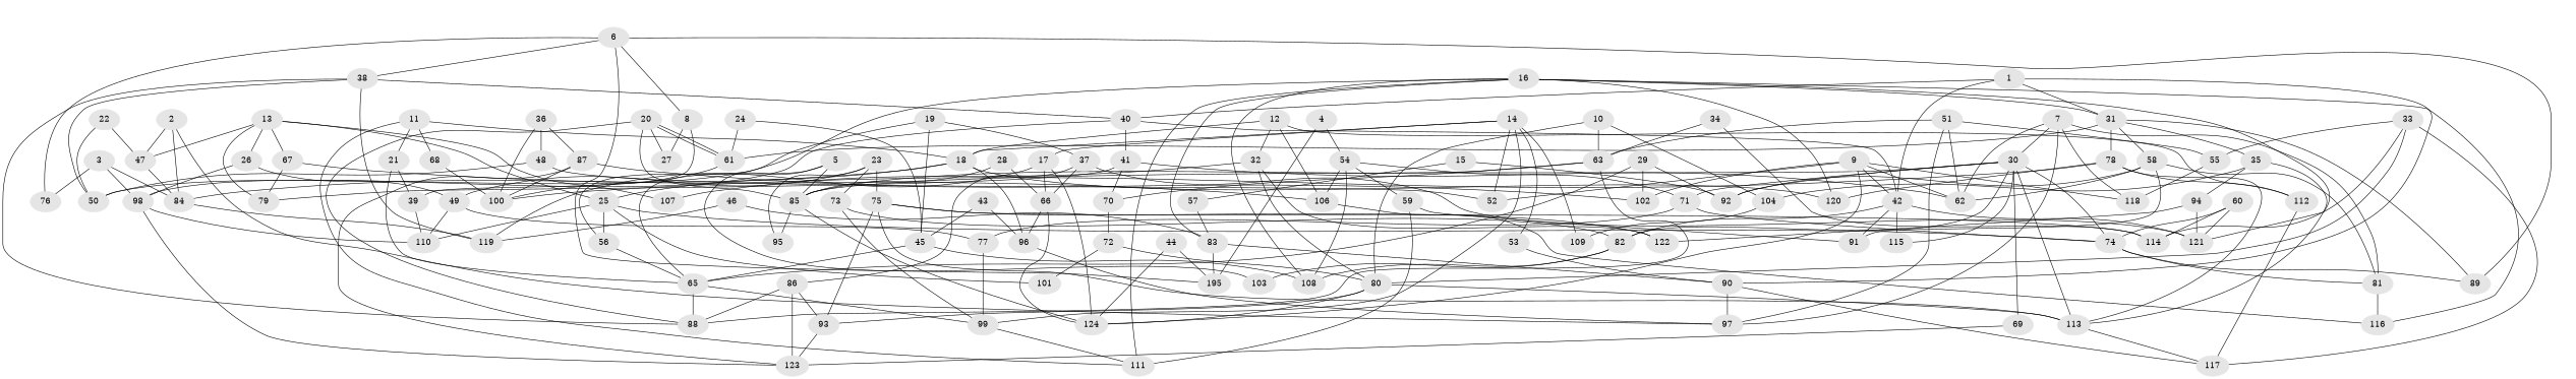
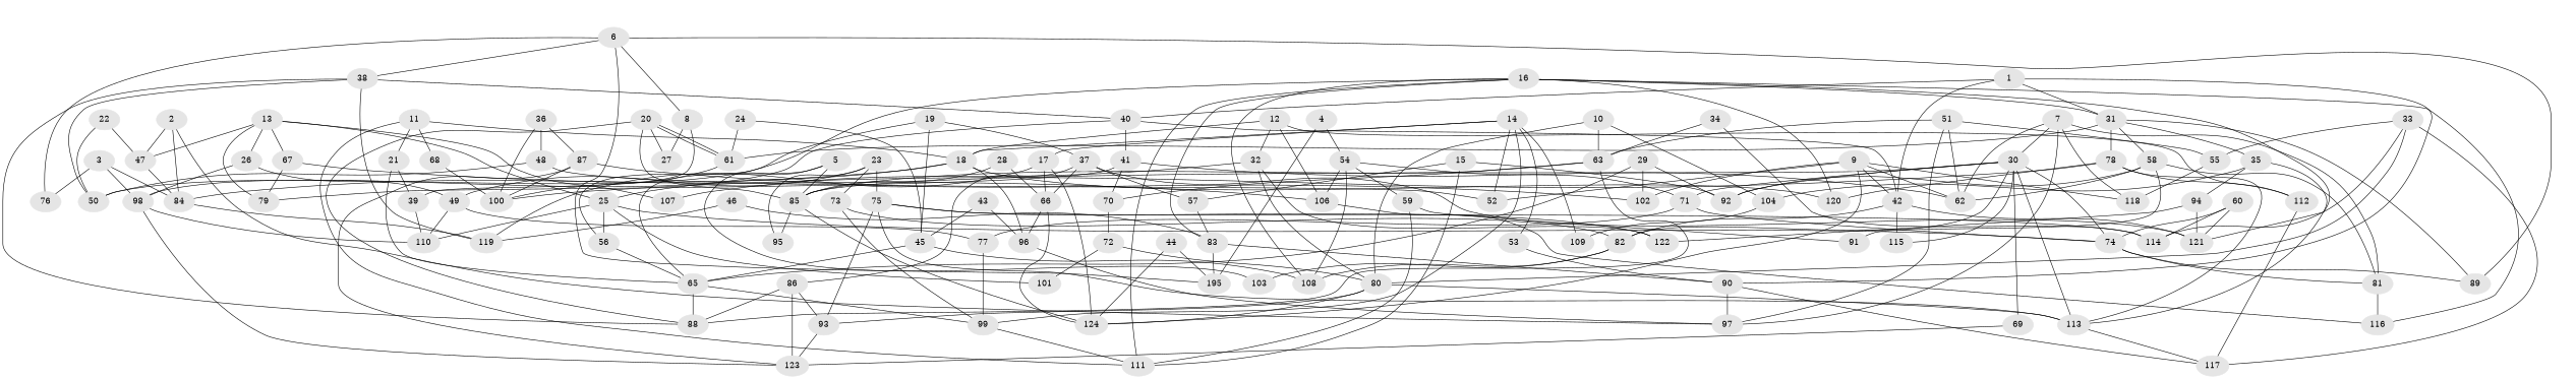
  graph {
    node [color=gray90 style=filled]
    1
    31
    40
    42
    90
    89
    61
    35
    58
    78
    98
    41
    121
    82
    115
    91
    97
    117
    2
    47
    84
    119
    3
    76
    110
    123
    4
    54
    n29 [label=195]
    106
    108
    71
    59
    5
    65
    85
    103
    99
    88
    124
    95
    6
    8
    38
    27
    39
    50
    7
    30
    62
    81
    118
    92
    74
    69
    113
    116
    9
    52
    102
    10
    63
    80
    104
    70
    93
    109
    11
    18
    21
    68
    111
    25
    120
    96
    100
    12
    32
    112
    107
    122
    13
    26
    67
    79
    56
    101
    49
    14
    17
    53
    66
    15
    57
    83
    16
    19
    37
    45
    86
    20
    22
    23
    73
    75
    77
    114
    24
    28
    29
    94
    33
    55
    34
    36
    48
    87
    72
    43
    44
    46
    51
    60
    1 -- 31
    1 -- 40
    1 -- 42
    1 -- 90
    31 -- 89
    31 -- 61
    31 -- 35
    31 -- 58
    31 -- 78
    40 -- 42
    40 -- 98
    40 -- 41
    42 -- 121
    42 -- 82
    42 -- 115
-   42 -- 91
    90 -- 97
    90 -- 117
    61 -- 100
    35 -- 113
    35 -- 104
    35 -- 94
    58 -- 91
    58 -- 62
    58 -- 81
    58 -- 92
    78 -- 113
    78 -- 120
    78 -- 100
    78 -- 112
    98 -- 110
    98 -- 123
    41 -- 62
    41 -- 70
    41 -- 79
    82 -- 108
    82 -- 103
    2 -- 97
    2 -- 47
    2 -- 84
    47 -- 84
    84 -- 119
    3 -- 98
    3 -- 84
    3 -- 76
    4 -- 54
    4 -- n29
    54 -- 106
    54 -- 108
    54 -- 71
    54 -- 59
    106 -- 116
    71 -- 74
    71 -- 77
    59 -- 91
    59 -- 111
    5 -- 65
    5 -- 85
    5 -- 103
    65 -- 99
    65 -- 88
    85 -- 124
    85 -- 95
    99 -- 111
    6 -- 89
    6 -- 76
    6 -- n29
    6 -- 8
    6 -- 38
    8 -- 27
    8 -- 39
    38 -- 40
    38 -- 119
    38 -- 88
    38 -- 50
    39 -- 110
    7 -- 97
    7 -- 30
    7 -- 62
    7 -- 81
    7 -- 118
    30 -- 82
    30 -- 115
    30 -- 71
    30 -- 85
    30 -- 92
    30 -- 74
    30 -- 69
    30 -- 113
    81 -- 116
    74 -- 89
    74 -- 81
    69 -- 123
    113 -- 117
    9 -- 42
    9 -- 124
    9 -- 62
    9 -- 118
    9 -- 52
    9 -- 102
    10 -- 63
    10 -- 80
    10 -- 104
    63 -- 85
    63 -- 88
    63 -- 70
    80 -- 124
    80 -- 113
    80 -- 93
    104 -- 109
    70 -- 72
    93 -- 123
    11 -- 18
    11 -- 21
    11 -- 68
    11 -- 111
    18 -- 84
    18 -- 25
    18 -- 120
    18 -- 96
    21 -- 65
    21 -- 39
    68 -- 100
    25 -- 110
    25 -- 74
    25 -- 56
    25 -- 101
    96 -- 97
    12 -- 106
    12 -- 18
    12 -- 32
    12 -- 112
    32 -- 80
    32 -- 107
    32 -- 122
    112 -- 117
    13 -- 47
    13 -- 25
    13 -- 107
    13 -- 26
    13 -- 67
    13 -- 79
    26 -- 98
    26 -- 49
    67 -- 106
    67 -- 79
    56 -- 65
    49 -- 110
    49 -- 77
    14 -- 99
    14 -- 52
    14 -- 109
    14 -- 18
    14 -- 17
    14 -- 53
    17 -- 119
    17 -- 124
    17 -- 66
    53 -- 90
    66 -- 124
    66 -- 96
    15 -- 92
+   15 -- 111
    15 -- 57
    57 -- 83
    83 -- 90
    83 -- n29
    16 -- 31
    16 -- 121
    16 -- 108
    16 -- 116
    16 -- 111
    16 -- 120
    16 -- 56
    16 -- 83
    19 -- 50
    19 -- 37
    19 -- 45
    37 -- 121
    37 -- 66
+   37 -- 57
    37 -- 86
    45 -- 108
    45 -- 65
    86 -- 123
    86 -- 88
    86 -- 93
    20 -- 61
    20 -- 61
    20 -- 85
    20 -- 88
    20 -- 27
    22 -- 47
    22 -- 50
    23 -- 95
    23 -- 49
    23 -- 73
    23 -- 75
    73 -- 82
    73 -- 99
    75 -- 113
    75 -- 93
    75 -- 122
    75 -- 114
    77 -- 99
    24 -- 61
    24 -- 45
    28 -- 85
    28 -- 66
    29 -- 65
    29 -- 92
    29 -- 102
    94 -- 121
    94 -- 122
    33 -- 117
    33 -- 80
    33 -- 114
    33 -- 55
    55 -- 118
    34 -- 63
    34 -- 114
    36 -- 100
    36 -- 48
    36 -- 87
    48 -- 50
    48 -- 52
    87 -- 123
    87 -- 102
    87 -- 100
    72 -- 80
    72 -- 101
    43 -- 96
    43 -- 45
    44 -- n29
    44 -- 124
    46 -- 119
    46 -- 83
    51 -- 97
    51 -- 62
    51 -- 63
    51 -- 55
    60 -- 121
    60 -- 74
    60 -- 114
  }
